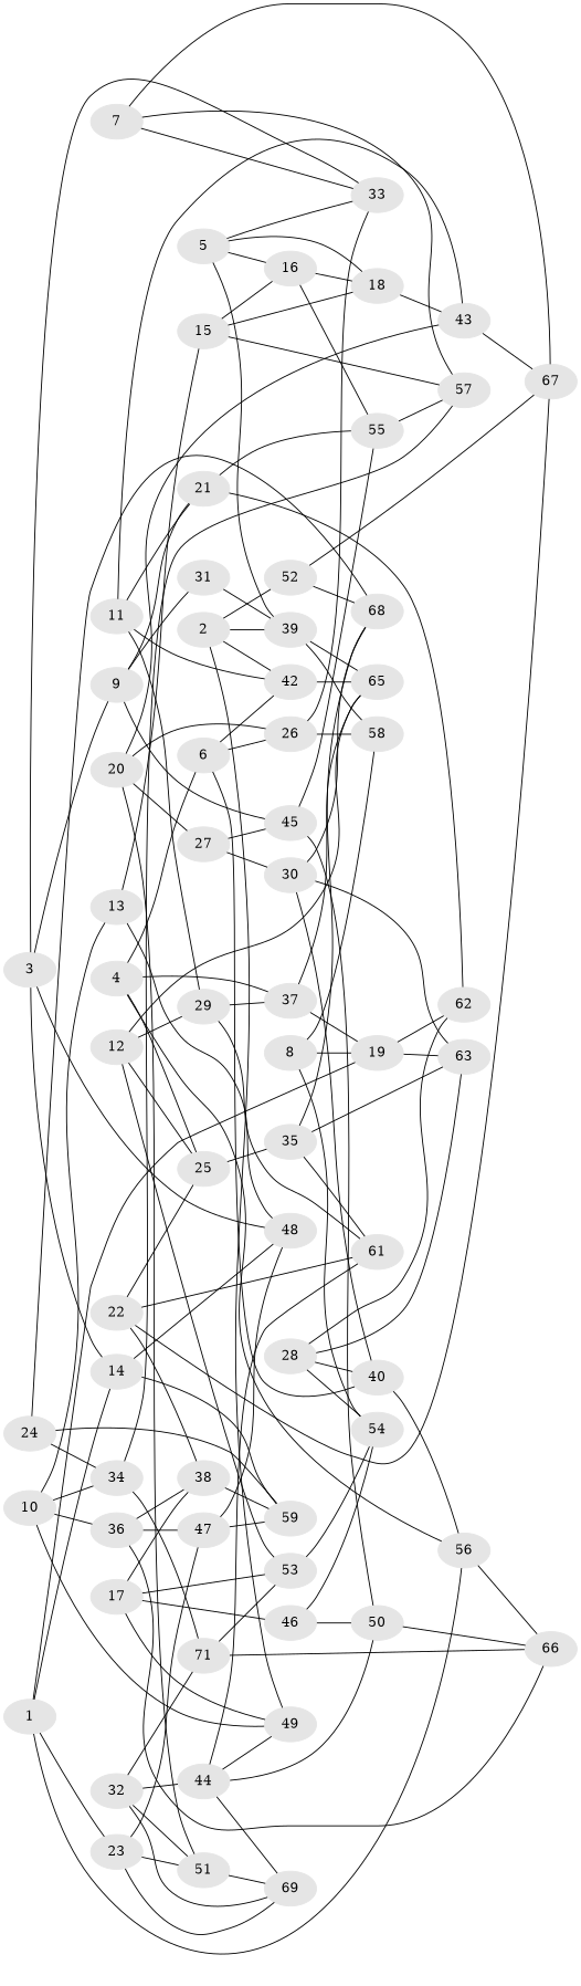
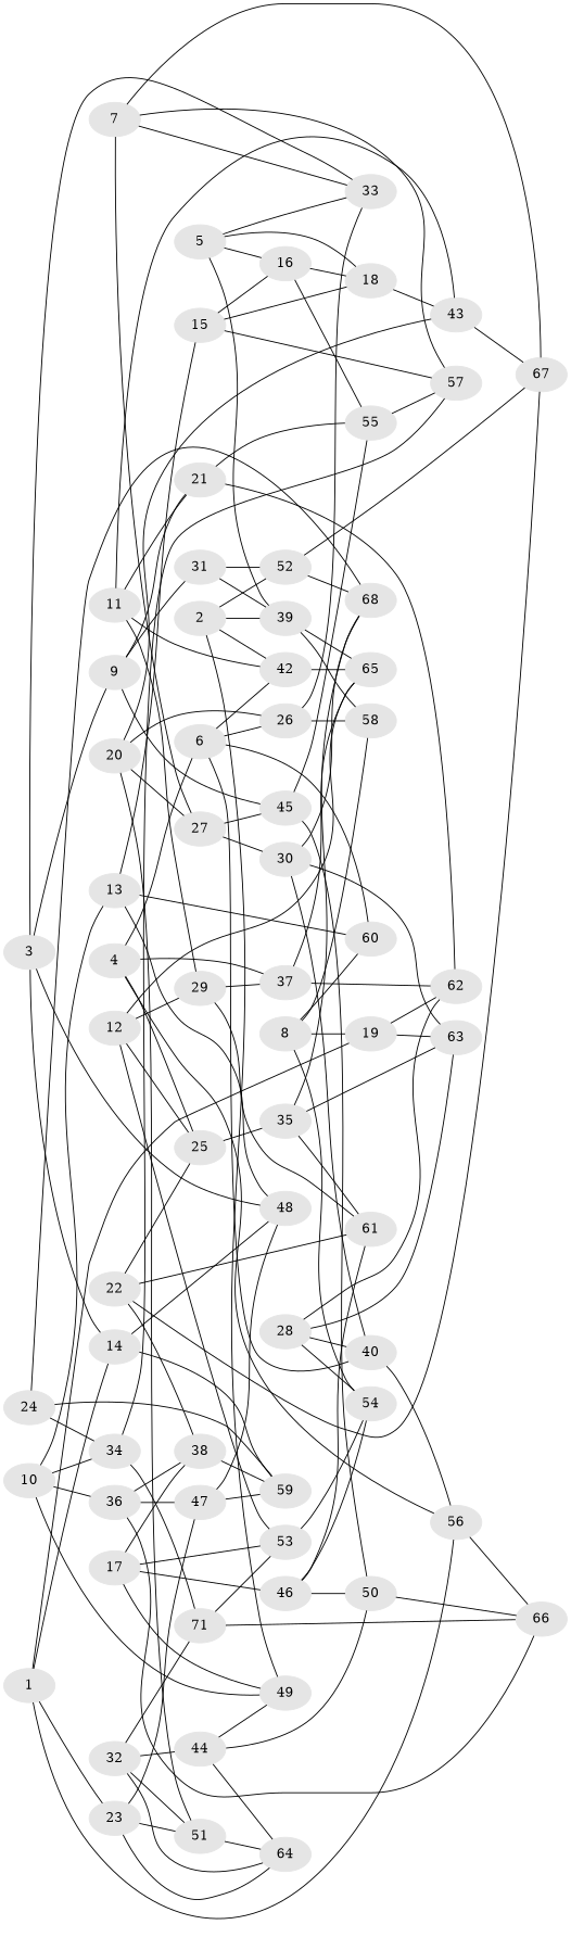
  graph {
    rankdir=LR
    node [color=gray90 style=filled]
    1
    14
    19
    23
    56
    48
    59
    62
    63
    51
    47
-   64 [label=69]
+   64
    66
    2
    39
    42
    49
    52
    58
    65
    67
    68
    3
    9
    33
    21
    31
    45
    4
    6
    25
    37
+   60
    26
    40
    35
    5
    16
    18
    55
    43
    7
    27
    57
    30
    8
    54
    50
    10
    13
    34
    36
    15
    n54 [label=71]
    38
    11
    29
    61
    12
    53
    17
    46
    20
    22
    24
    28
    32
    44
    1 -- 14
    1 -- 19
    1 -- 23
    1 -- 56
    14 -- 48
    14 -- 59
    19 -- 62
    19 -- 63
    23 -- 51
    23 -- 47
    23 -- 64
    56 -- 66
    51 -- 64
    47 -- 48
    47 -- 59
    2 -- 39
    2 -- 42
    2 -- 49
    2 -- 52
    39 -- 58
    39 -- 65
    42 -- 65
    52 -- 67
    52 -- 68
    3 -- 14
    3 -- 48
    3 -- 9
    3 -- 33
    9 -- 21
    9 -- 31
    9 -- 45
    21 -- 62
    21 -- 55
    31 -- 39
+   31 -- 52
    45 -- 55
    45 -- 50
    4 -- 56
    4 -- 6
    4 -- 25
    4 -- 37
    6 -- 42
+   6 -- 60
    6 -- 26
    6 -- 40
    25 -- 35
-   37 -- 19
+   37 -- 62
    37 -- 65
    26 -- 58
    26 -- 33
    40 -- 56
    35 -- 63
    35 -- 68
    35 -- 61
    5 -- 39
    5 -- 33
    5 -- 16
    5 -- 18
    16 -- 18
    16 -- 55
    18 -- 43
    55 -- 57
    43 -- 67
    7 -- 67
    7 -- 33
+   7 -- 27
    7 -- 57
    27 -- 45
    27 -- 30
    30 -- 63
    30 -- 68
    30 -- 40
    8 -- 19
    8 -- 58
+   8 -- 60
    8 -- 54
    50 -- 66
    10 -- 49
    10 -- 13
    10 -- 34
    10 -- 36
    13 -- 48
+   13 -- 60
    13 -- 15
    34 -- 57
    34 -- n54
    36 -- 47
    36 -- 66
    36 -- 38
    15 -- 16
    15 -- 18
    15 -- 57
    n54 -- 66
    n54 -- 53
    38 -- 59
    11 -- 42
    11 -- 21
    11 -- 43
    11 -- 29
    29 -- 37
    29 -- 61
    12 -- 65
    12 -- 25
    12 -- 29
    12 -- 53
    53 -- 54
    17 -- 49
    17 -- 38
    17 -- 53
    17 -- 46
    46 -- 54
    46 -- 50
-   44 -- 61
+   46 -- 61
    20 -- 51
    20 -- 26
    20 -- 43
    20 -- 27
    22 -- 67
    22 -- 25
    22 -- 38
    22 -- 61
    24 -- 59
    24 -- 68
    24 -- 34
    28 -- 62
    28 -- 63
    28 -- 40
    28 -- 54
    32 -- 51
    32 -- 64
    32 -- n54
    32 -- 44
    44 -- 64
    44 -- 49
    44 -- 50
  }
